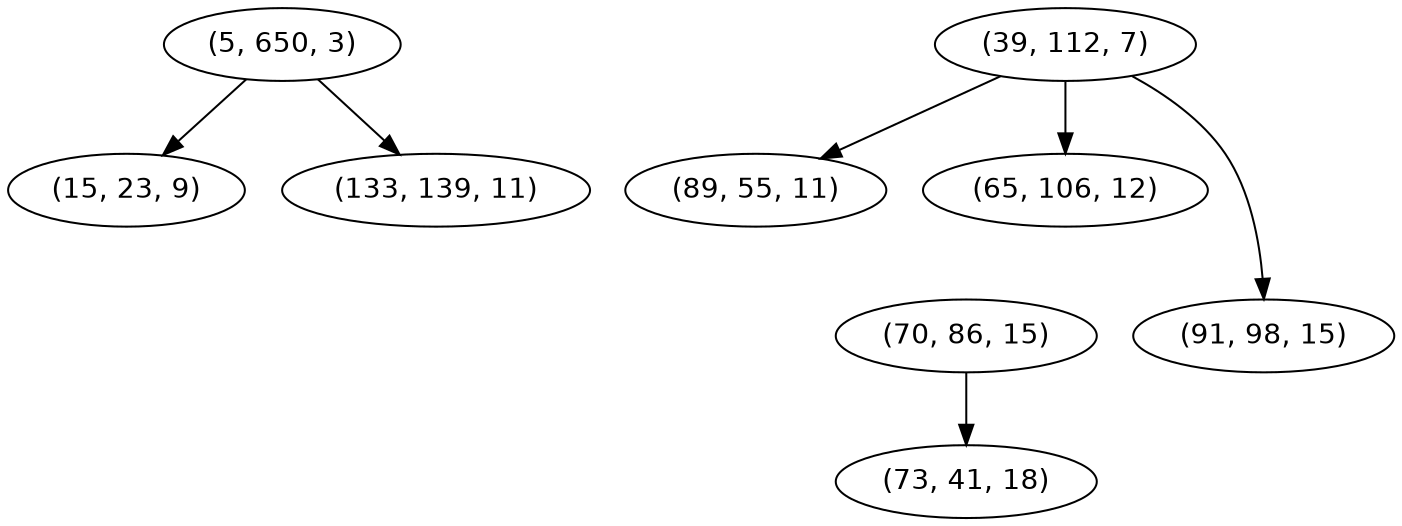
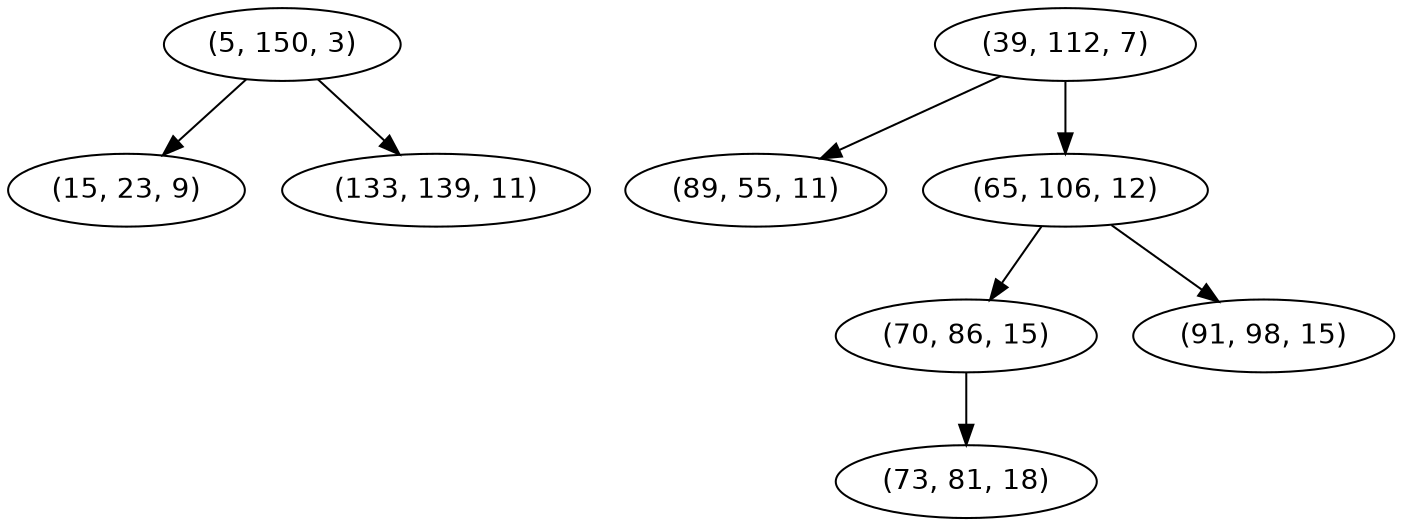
  digraph {
    fontname="DejaVu Sans"
    node [fontname="DejaVu Sans"]
    edge [fontname="DejaVu Sans"]
-   "(5, 150, 3)" [label="(5, 650, 3)"]
+   "(5, 150, 3)"
    "(15, 23, 9)"
    "(133, 139, 11)"
    n4 [label="(89, 55, 11)"]
    "(39, 112, 7)"
    "(65, 106, 12)"
    n7 [label="(70, 86, 15)"]
    "(91, 98, 15)"
-   "(73, 81, 18)" [label="(73, 41, 18)"]
+   "(73, 81, 18)"
    "(5, 150, 3)" -> "(15, 23, 9)"
    "(5, 150, 3)" -> "(133, 139, 11)"
    "(39, 112, 7)" -> n4
    "(39, 112, 7)" -> "(65, 106, 12)"
-   "(39, 112, 7)" -> "(91, 98, 15)"
+   "(65, 106, 12)" -> n7
+   "(65, 106, 12)" -> "(91, 98, 15)"
    n7 -> "(73, 81, 18)"
  }
